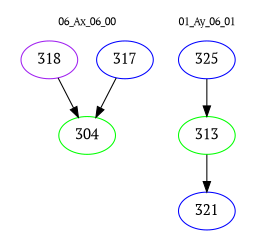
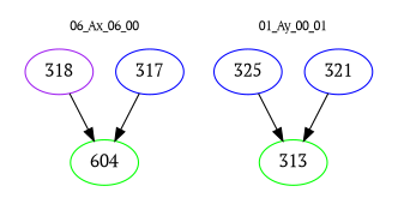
  digraph {
    fontname="PT Serif"
    node [color=blue fontname="PT Serif"]
    edge [color=black fontname="PT Serif"]
    n1 [label=317]
-   n2 [color=green label=304]
+   n2 [color=green label=604]
    n3 [color=purple label=318]
    n4 [label=321]
    n5 [color=green label=313]
    n6 [label=325]
    subgraph cluster_1 {
      color=white
      fontsize=10
      label="06_Ax_06_00"
      n1
      n2
      n3
    }
    subgraph cluster_2 {
      color=white
      fontsize=10
-     label="01_Ay_06_01"
+     label="01_Ay_00_01"
      n4
      n5
      n6
    }
    n1 -> n2
    n3 -> n2
-   n5 -> n4
+   n4 -> n5
    n6 -> n5
  }
